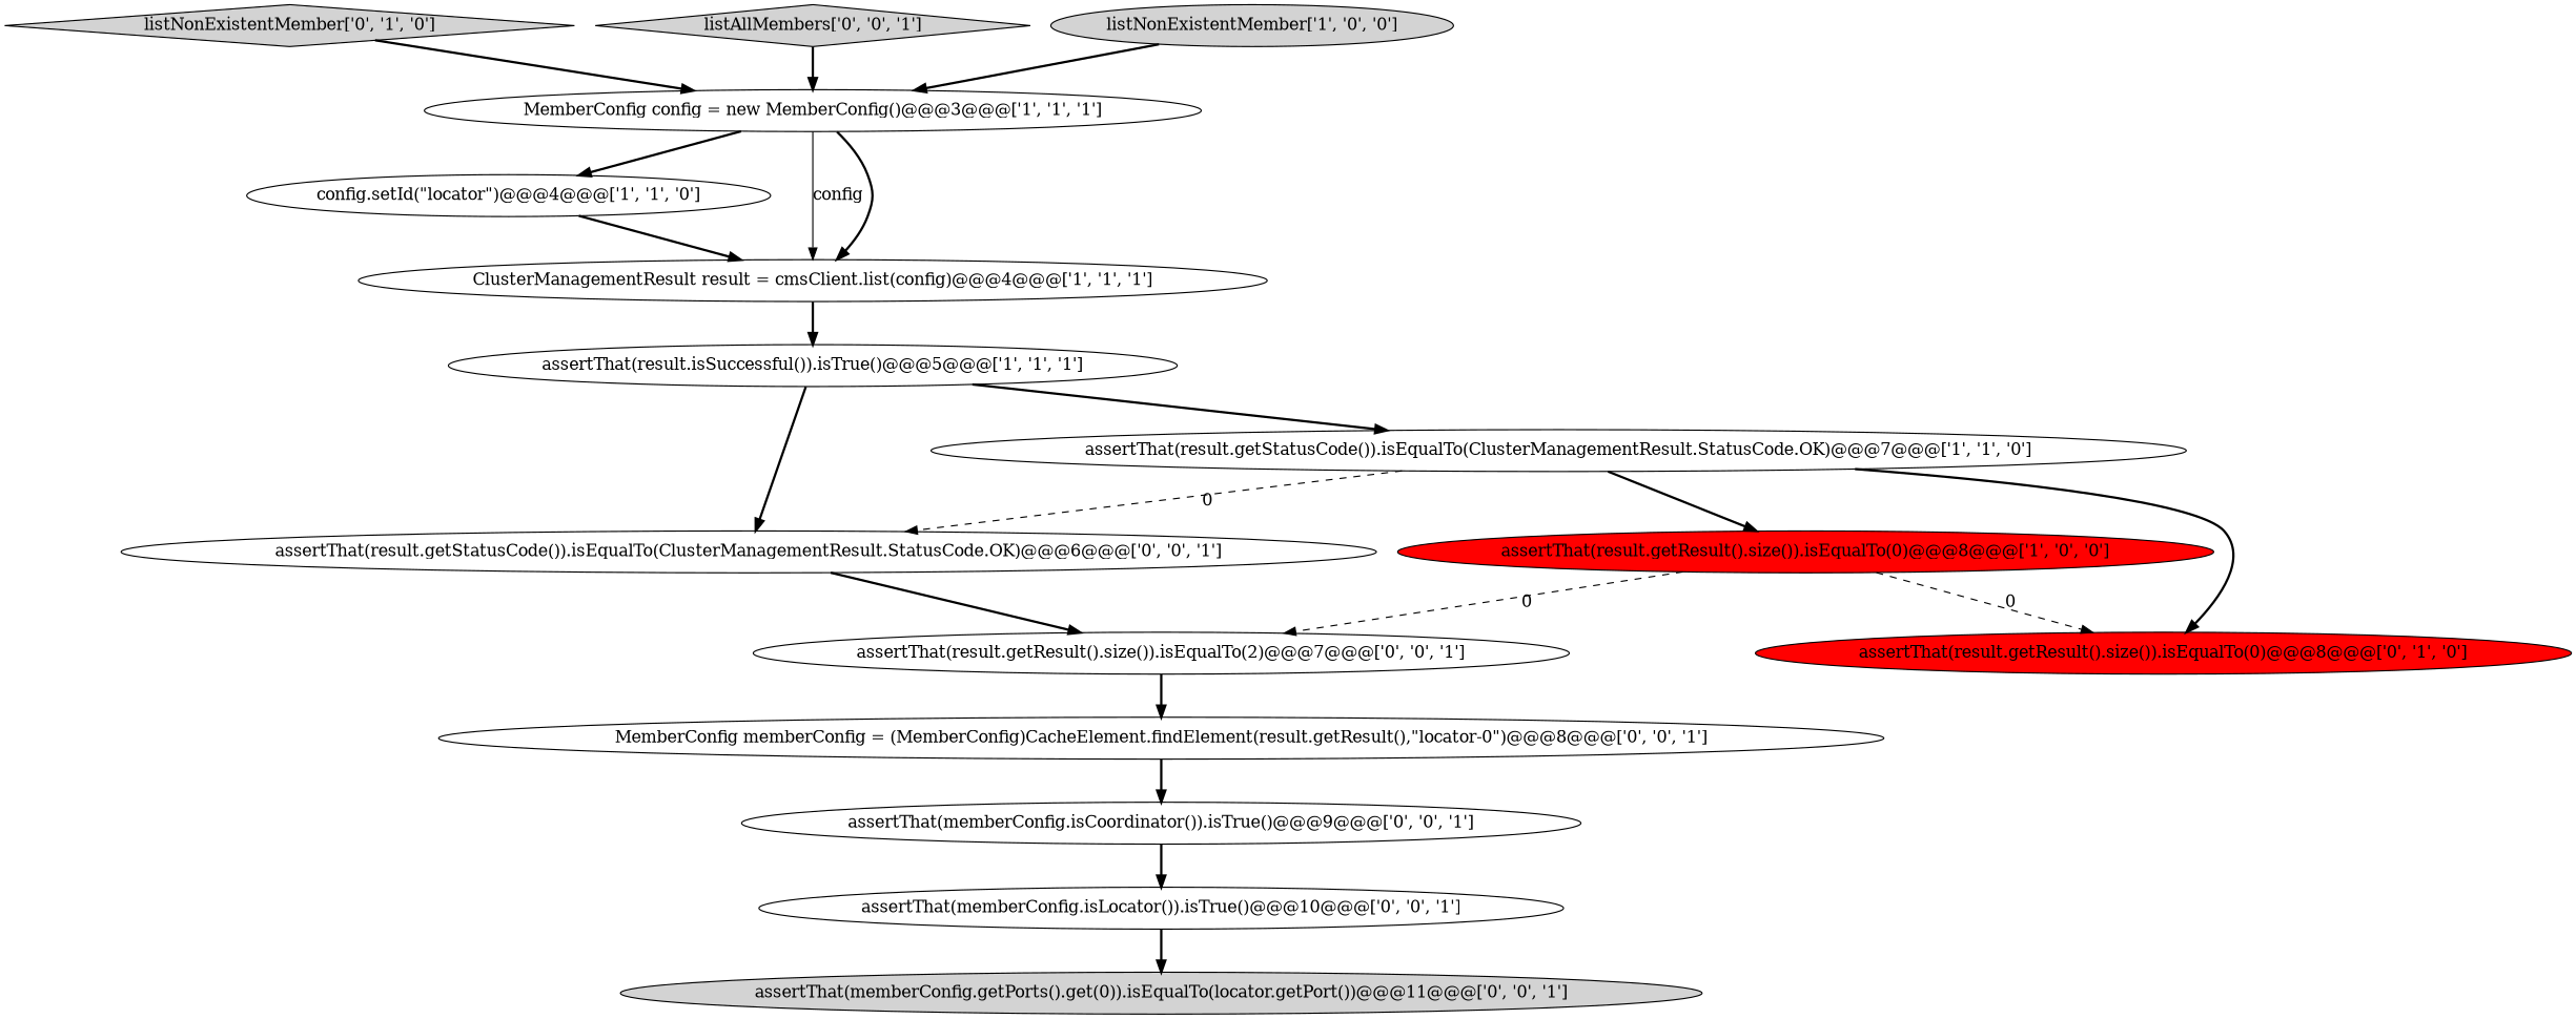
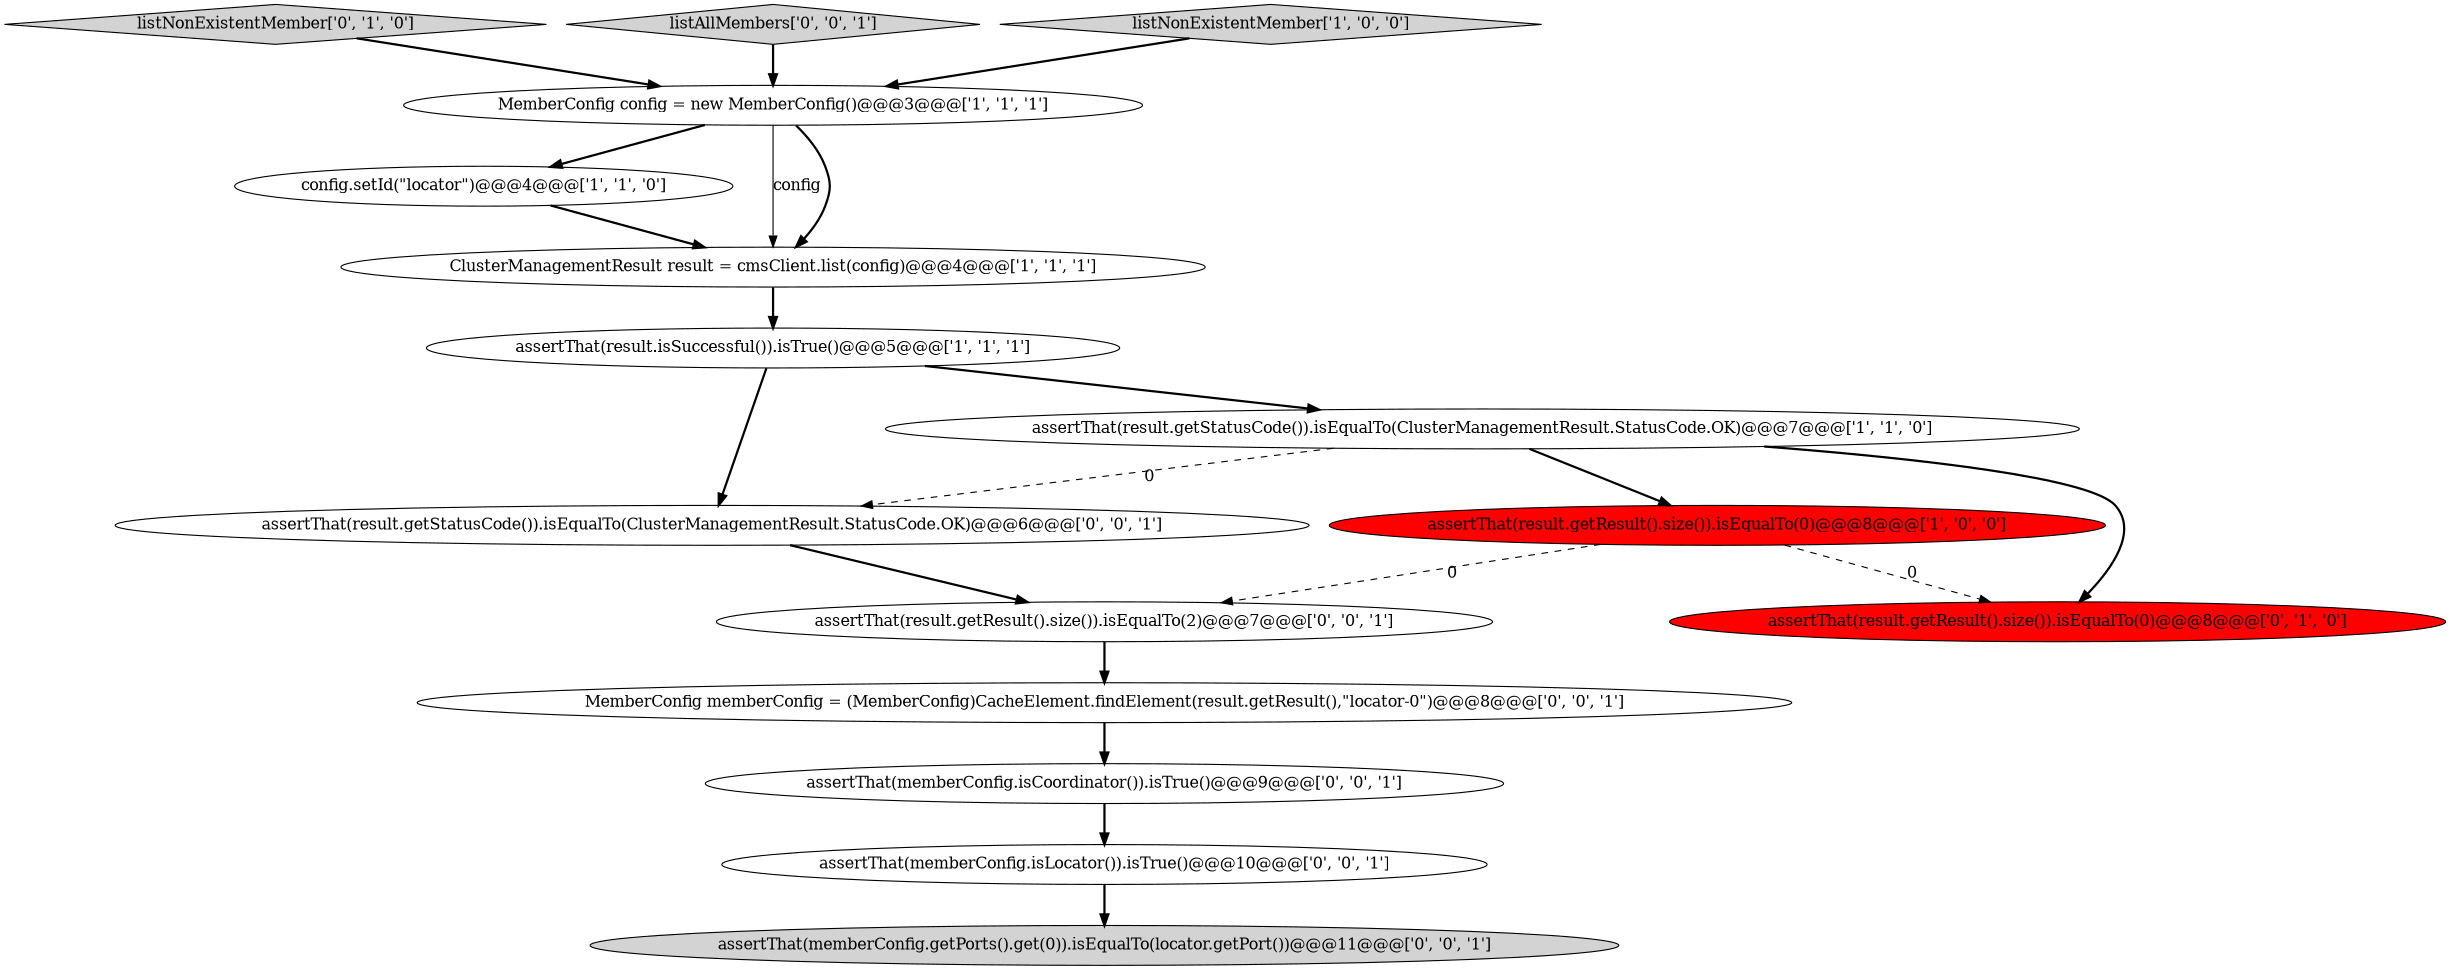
  digraph {
    node [fillcolor=white shape=ellipse style=filled]
    edge [style=bold]
    n1 [label="config.setId(\"locator\")@@@4@@@['1', '1', '0']"]
    n2 [label="ClusterManagementResult result = cmsClient.list(config)@@@4@@@['1', '1', '1']"]
    n3 [label="assertThat(memberConfig.isCoordinator()).isTrue()@@@9@@@['0', '0', '1']"]
    n4 [label="assertThat(memberConfig.isLocator()).isTrue()@@@10@@@['0', '0', '1']"]
    n5 [fillcolor=lightgray label="assertThat(memberConfig.getPorts().get(0)).isEqualTo(locator.getPort())@@@11@@@['0', '0', '1']"]
    n6 [label="assertThat(result.isSuccessful()).isTrue()@@@5@@@['1', '1', '1']"]
    n7 [fillcolor=lightgray label="listNonExistentMember['0', '1', '0']" shape=diamond]
    n8 [label="MemberConfig config = new MemberConfig()@@@3@@@['1', '1', '1']"]
    n9 [label="MemberConfig memberConfig = (MemberConfig)CacheElement.findElement(result.getResult(),\"locator-0\")@@@8@@@['0', '0', '1']"]
    n10 [fillcolor=red label="assertThat(result.getResult().size()).isEqualTo(0)@@@8@@@['1', '0', '0']"]
    n11 [label="assertThat(result.getResult().size()).isEqualTo(2)@@@7@@@['0', '0', '1']"]
    n12 [fillcolor=red label="assertThat(result.getResult().size()).isEqualTo(0)@@@8@@@['0', '1', '0']"]
    n13 [fillcolor=lightgray label="listAllMembers['0', '0', '1']" shape=diamond]
    n14 [label="assertThat(result.getStatusCode()).isEqualTo(ClusterManagementResult.StatusCode.OK)@@@6@@@['0', '0', '1']"]
    n15 [label="assertThat(result.getStatusCode()).isEqualTo(ClusterManagementResult.StatusCode.OK)@@@7@@@['1', '1', '0']"]
-   n16 [fillcolor=lightgray label="listNonExistentMember['1', '0', '0']"]
+   n16 [fillcolor=lightgray label="listNonExistentMember['1', '0', '0']" shape=diamond]
    n1 -> n2
    n2 -> n6
    n3 -> n4
    n4 -> n5
    n6 -> n14
    n6 -> n15
    n7 -> n8
    n8 -> n1
    n8 -> n2 [label=config style=solid]
    n8 -> n2
    n9 -> n3
    n10 -> n11 [label=0 style=dashed]
    n10 -> n12 [label=0 style=dashed]
    n11 -> n9
    n13 -> n8
    n14 -> n11
    n15 -> n10
    n15 -> n12
    n15 -> n14 [label=0 style=dashed]
    n16 -> n8
  }
